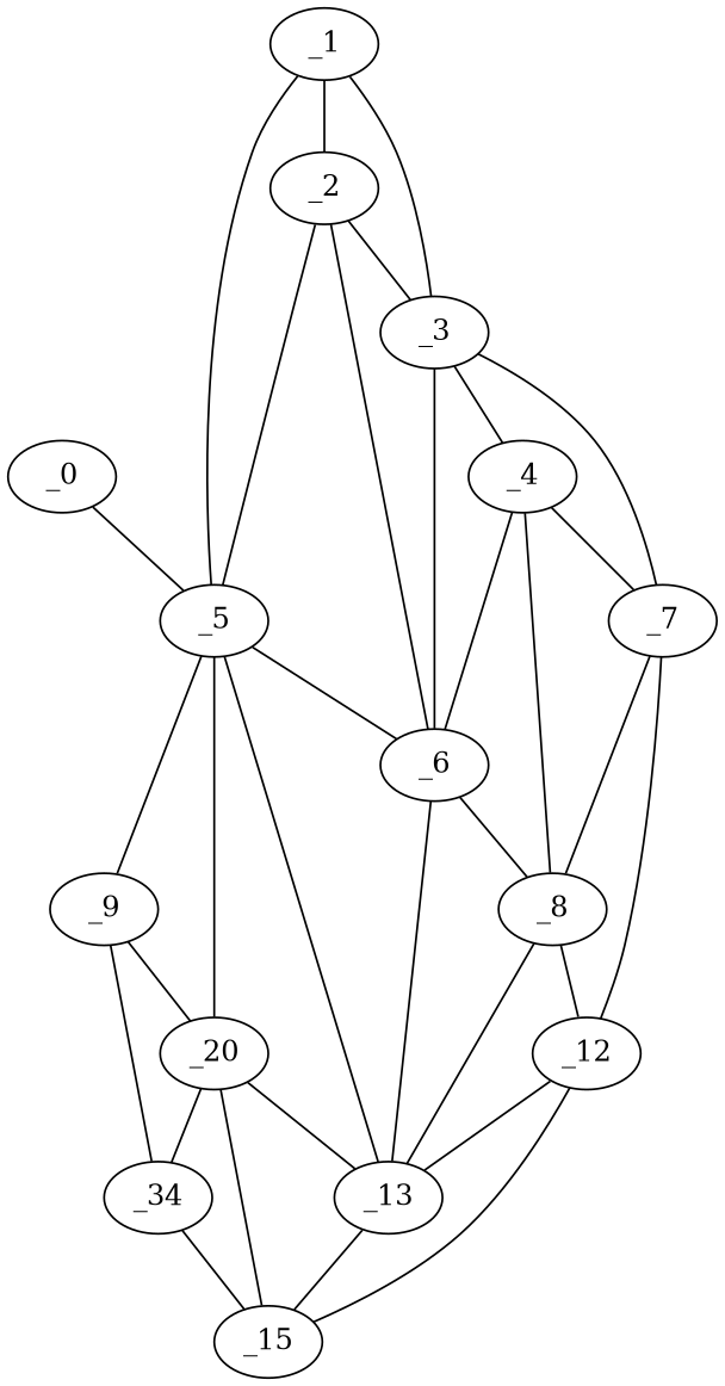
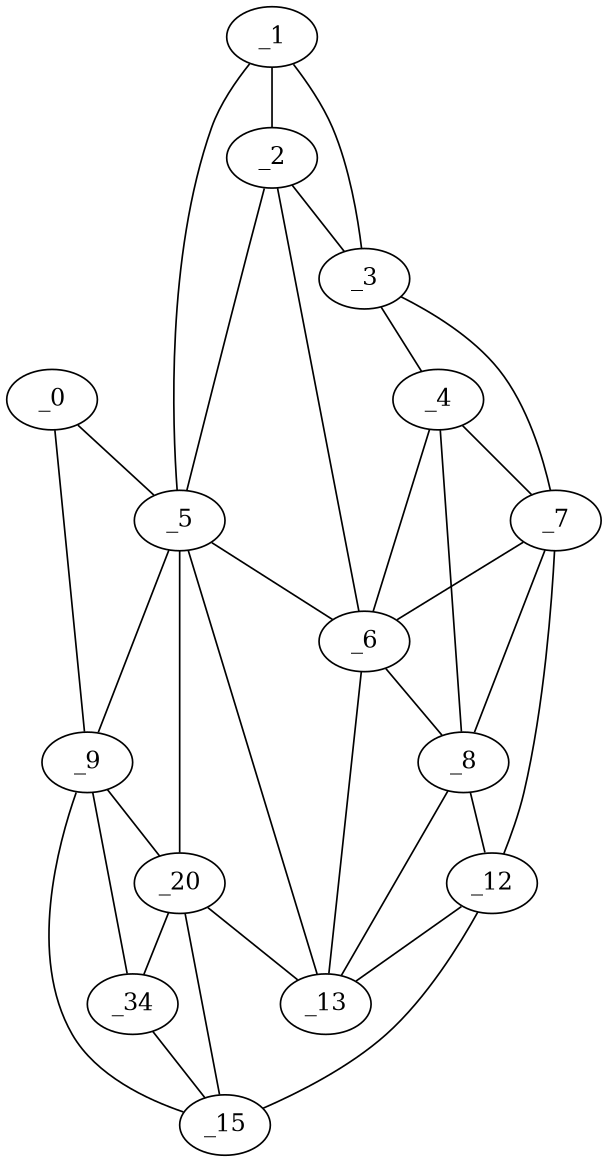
  graph {
    node [y=72]
    edge [valence=2]
    _0 [x=21 y=113]
    _5 [x=57 y=87]
    _9 [x=86 y=115]
    _1 [x=22 y=86]
    _2 [x=40]
    _3 [x=43 y=6]
    _6 [x=60 y=54]
    n8 [label=_20 x=87 y=96]
    _13 [x=103]
    n10 [label=_34 x=110 y=104]
    _4 [x=52 y=9]
    _7 [x=77 y=6]
    _8 [x=79 y=44]
    _15 [x=111 y=75]
    _12 [x=101 y=50]
    _0 -- _5 [valence=1]
+   _0 -- _9
    _5 -- _9
    _5 -- _6 [valence=1]
    _5 -- n8
    _5 -- _13
    _9 -- n8
    _9 -- n10
    _1 -- _5
    _1 -- _2
    _1 -- _3 [valence=1]
    _2 -- _5 [valence=1]
    _2 -- _3 [valence=1]
    _2 -- _6
-   _3 -- _6
+   _7 -- _6
    _3 -- _4
    _3 -- _7 [valence=1]
    _6 -- _13 [valence=1]
    _6 -- _8
    n8 -- _13 [valence=1]
    n8 -- n10
    n8 -- _15
-   _13 -- _15
+   _9 -- _15
    n10 -- _15 [valence=1]
    _4 -- _6
    _4 -- _7
    _4 -- _8
    _7 -- _8
    _7 -- _12 [valence=1]
    _8 -- _13
    _8 -- _12 [valence=1]
    _12 -- _13
    _12 -- _15 [valence=1]
  }
